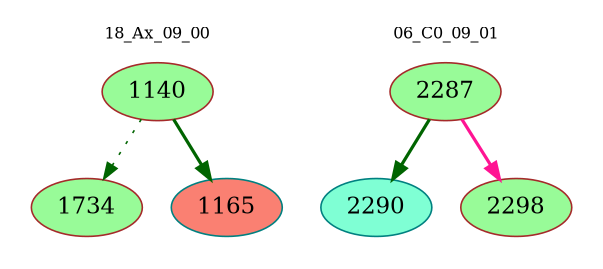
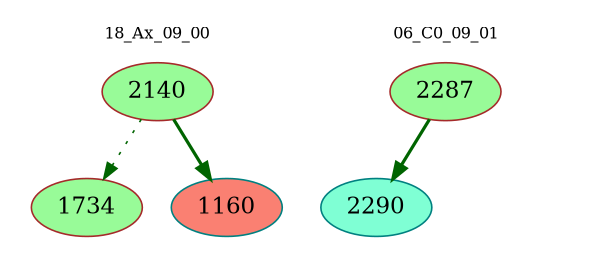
  digraph {
    node [color=brown fillcolor=palegreen style=filled]
    edge [color=darkgreen style=bold]
-   n1 [label=1140]
+   n1 [label=2140]
    n2 [label=1734]
-   n3 [color=teal fillcolor=salmon label=1165]
+   n3 [color=teal fillcolor=salmon label=1160]
    n4 [label=2287]
    n5 [color=teal fillcolor=aquamarine label=2290]
-   n6 [label=2298]
    subgraph cluster_1 {
      color=white
      fontsize=10
      label="18_Ax_09_00"
      n1
      n2
      n3
    }
    subgraph cluster_2 {
      color=white
      fontsize=10
      label="06_C0_09_01"
      n4
      n5
-     n6
    }
    n1 -> n2 [style=dotted]
    n1 -> n3
    n4 -> n5
-   n4 -> n6 [color=deeppink]
  }
